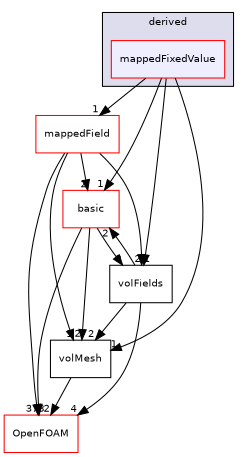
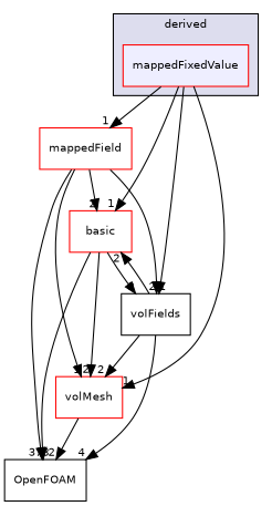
  digraph {
    compound=true
    node [color=red fontname=Helvetica fontsize=10 shape=box]
    edge [headlabel=2 labeldistance=1.5 labelfontname=Helvetica labelfontsize=10]
    n1 [fillcolor="#eeeeff" label=mappedFixedValue pencolor=black style=filled]
    n2 [label=basic]
-   n3 [label=volMesh color=""]
+   n3 [label=volMesh]
    n4 [label=mappedField]
    n5 [label=volFields color=""]
-   n6 [label=OpenFOAM]
+   n6 [color=black label=OpenFOAM]
    subgraph cluster_1 {
      bgcolor="#ddddee"
      fontname=Helvetica
      fontsize=10
      label=derived
      pencolor=black
      n1
    }
    n1 -> n2 [headlabel=1]
    n1 -> n3 [headlabel=1]
    n1 -> n4 [headlabel=1]
    n1 -> n5 [headlabel=1]
    n2 -> n3
    n2 -> n5 [headlabel=8]
    n2 -> n6 [headlabel=37]
    n3 -> n6
    n4 -> n2
    n4 -> n3 [headlabel=1]
    n4 -> n5
    n4 -> n6 [headlabel=3]
    n5 -> n2
    n5 -> n3
    n5 -> n6 [headlabel=4]
  }
